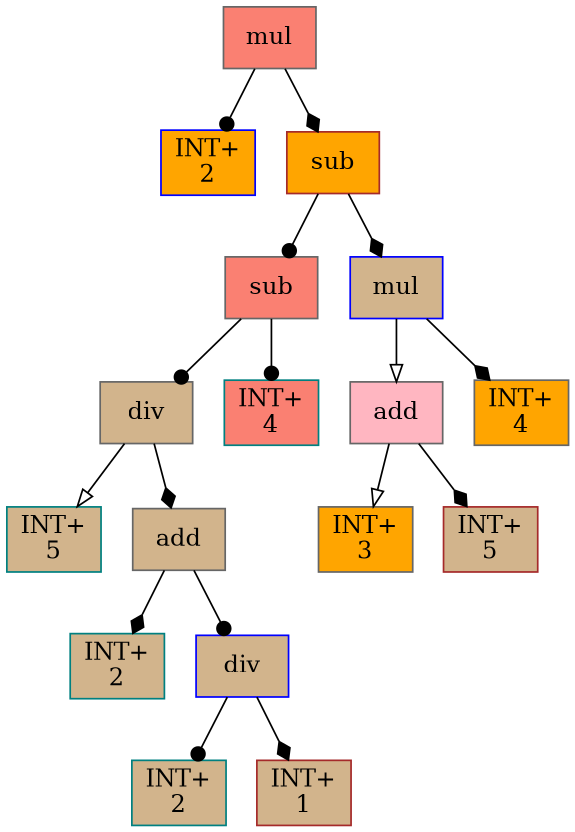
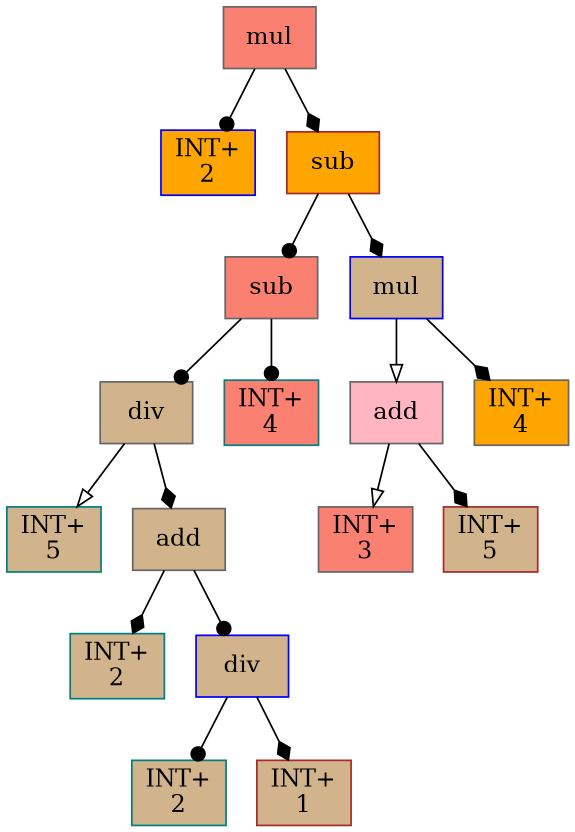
  digraph {
    node [shape=box style=filled fillcolor=tan color=gray40]
    edge [arrowhead=diamond]
    n1 [label=mul fillcolor=salmon]
    n2 [label="INT+\n2" fillcolor=orange color=blue]
    n3 [label=sub fillcolor=orange color=brown]
    n4 [label=sub fillcolor=salmon]
    n5 [label=mul color=blue]
    n6 [label=div]
    n7 [label="INT+\n4" fillcolor=salmon color=teal]
    n8 [label="INT+\n5" color=teal]
    n9 [label=add]
    n10 [label="INT+\n2" color=teal]
    n11 [label=div color=blue]
    n12 [label="INT+\n2" color=teal]
    n13 [label="INT+\n1" color=brown]
    n14 [label=add fillcolor=lightpink]
    n15 [label="INT+\n4" fillcolor=orange]
-   n16 [label="INT+\n3" fillcolor=orange]
+   n16 [label="INT+\n3" fillcolor=salmon]
    n17 [label="INT+\n5" color=brown]
    n1 -> n2 [arrowhead=dot]
    n1 -> n3
    n3 -> n4 [arrowhead=dot]
    n3 -> n5
    n4 -> n6 [arrowhead=dot]
    n4 -> n7 [arrowhead=dot]
    n5 -> n14 [arrowhead=onormal]
    n5 -> n15
    n6 -> n8 [arrowhead=onormal]
    n6 -> n9
    n9 -> n10
    n9 -> n11 [arrowhead=dot]
    n11 -> n12 [arrowhead=dot]
    n11 -> n13
    n14 -> n16 [arrowhead=onormal]
    n14 -> n17
  }
